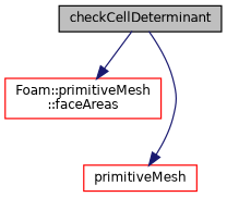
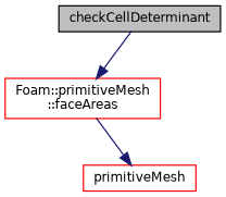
  digraph {
    rankdir=TB
    node [color=red fontname=Helvetica fontsize=10 shape=record]
    edge [color=midnightblue fontname=Helvetica fontsize=10 labelfontname=Helvetica labelfontsize=10 style=solid]
    n1 [color=black fillcolor=grey75 fontcolor=black height=0.2 label=checkCellDeterminant style=filled width=0.4]
    n2 [height=0.2 label="Foam::primitiveMesh\l::faceAreas" width=0.4]
    n3 [height=0.2 label=primitiveMesh width=0.4]
    n1 -> n2
-   n1 -> n3
+   n2 -> n3
  }
